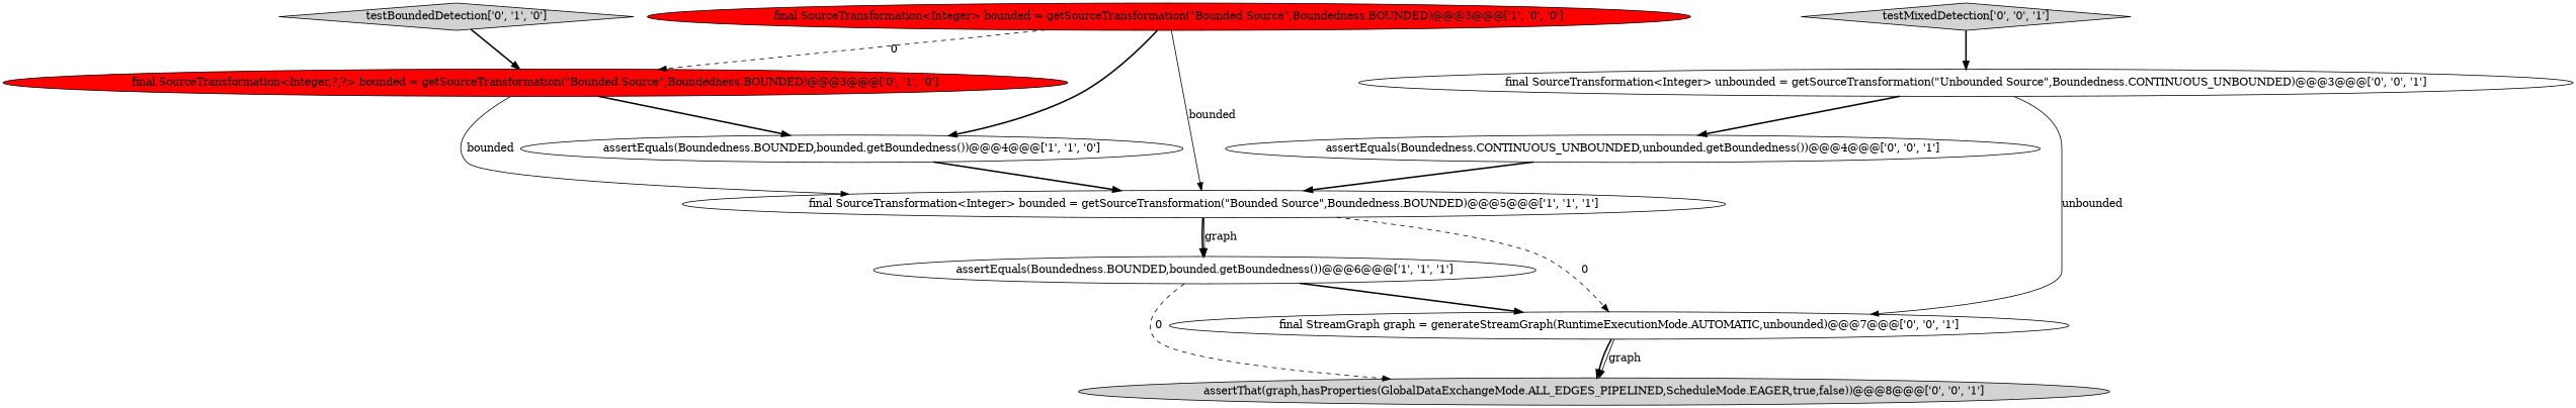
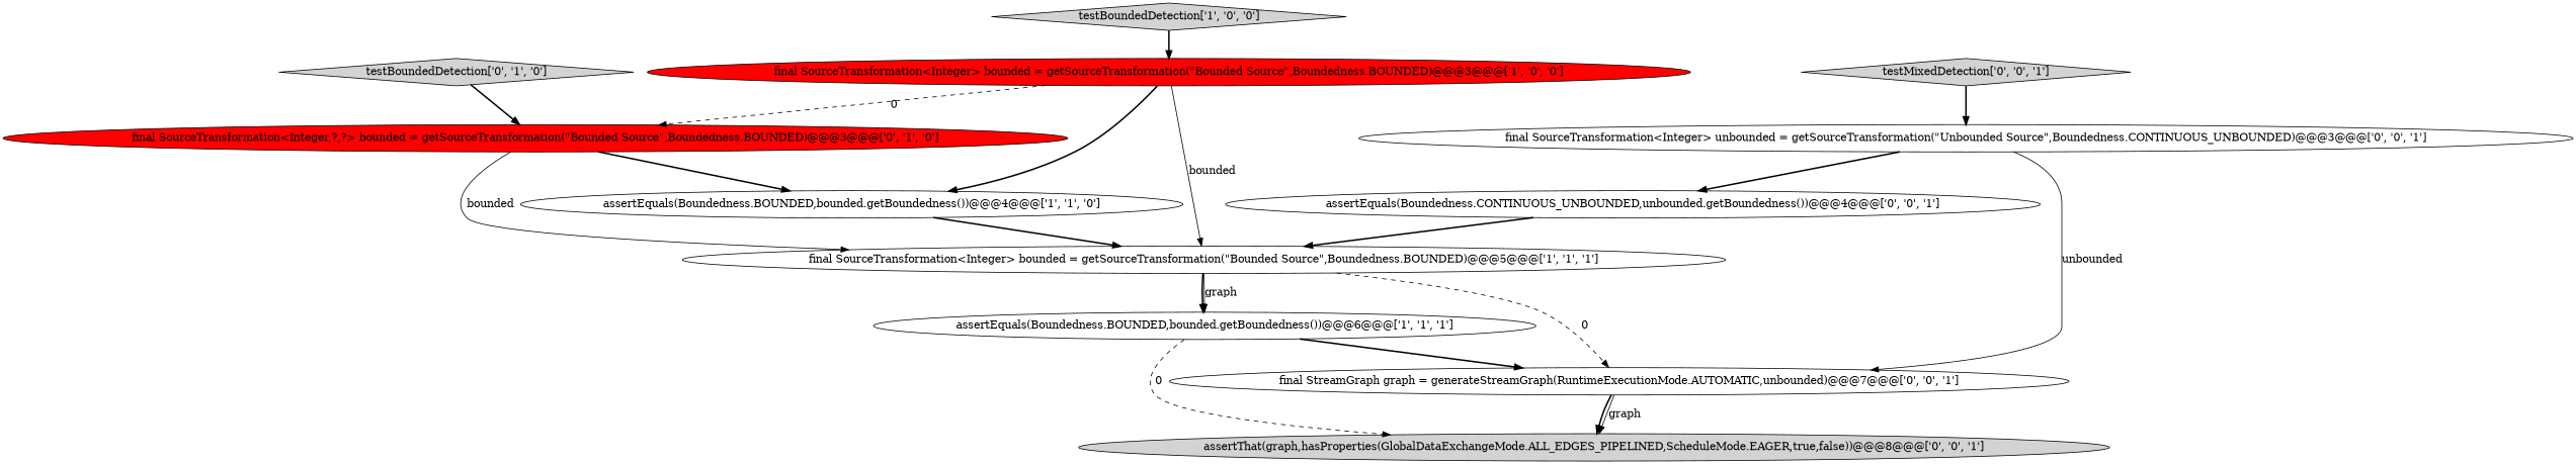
  digraph {
    node [fillcolor=white shape=ellipse style=filled]
    edge [style=bold]
    n1 [fillcolor=lightgray label="assertThat(graph,hasProperties(GlobalDataExchangeMode.ALL_EDGES_PIPELINED,ScheduleMode.EAGER,true,false))@@@8@@@['0', '0', '1']"]
    n2 [label="assertEquals(Boundedness.BOUNDED,bounded.getBoundedness())@@@4@@@['1', '1', '0']"]
    n3 [label="final SourceTransformation<Integer> bounded = getSourceTransformation(\"Bounded Source\",Boundedness.BOUNDED)@@@5@@@['1', '1', '1']"]
    n4 [label="final SourceTransformation<Integer> unbounded = getSourceTransformation(\"Unbounded Source\",Boundedness.CONTINUOUS_UNBOUNDED)@@@3@@@['0', '0', '1']"]
    n5 [label="final StreamGraph graph = generateStreamGraph(RuntimeExecutionMode.AUTOMATIC,unbounded)@@@7@@@['0', '0', '1']"]
    n6 [label="assertEquals(Boundedness.CONTINUOUS_UNBOUNDED,unbounded.getBoundedness())@@@4@@@['0', '0', '1']"]
    n7 [fillcolor=red label="final SourceTransformation<Integer,?,?> bounded = getSourceTransformation(\"Bounded Source\",Boundedness.BOUNDED)@@@3@@@['0', '1', '0']"]
    n8 [label="assertEquals(Boundedness.BOUNDED,bounded.getBoundedness())@@@6@@@['1', '1', '1']"]
+   n9 [fillcolor=lightgray label="testBoundedDetection['1', '0', '0']" shape=diamond]
    n10 [fillcolor=red label="final SourceTransformation<Integer> bounded = getSourceTransformation(\"Bounded Source\",Boundedness.BOUNDED)@@@3@@@['1', '0', '0']"]
    n11 [fillcolor=lightgray label="testBoundedDetection['0', '1', '0']" shape=diamond]
    n12 [fillcolor=lightgray label="testMixedDetection['0', '0', '1']" shape=diamond]
    n2 -> n3
    n3 -> n5 [label=0 style=dashed]
    n3 -> n8 [label="graph" style=solid]
    n3 -> n8
    n4 -> n5 [label=unbounded style=solid]
    n4 -> n6
    n5 -> n1 [label="graph" style=solid]
    n5 -> n1
    n6 -> n3
    n7 -> n2
    n7 -> n3 [label=bounded style=solid]
    n8 -> n1 [label=0 style=dashed]
    n8 -> n5
+   n9 -> n10
    n10 -> n2
    n10 -> n3 [label=bounded style=solid]
    n10 -> n7 [label=0 style=dashed]
    n11 -> n7
    n12 -> n4
  }
